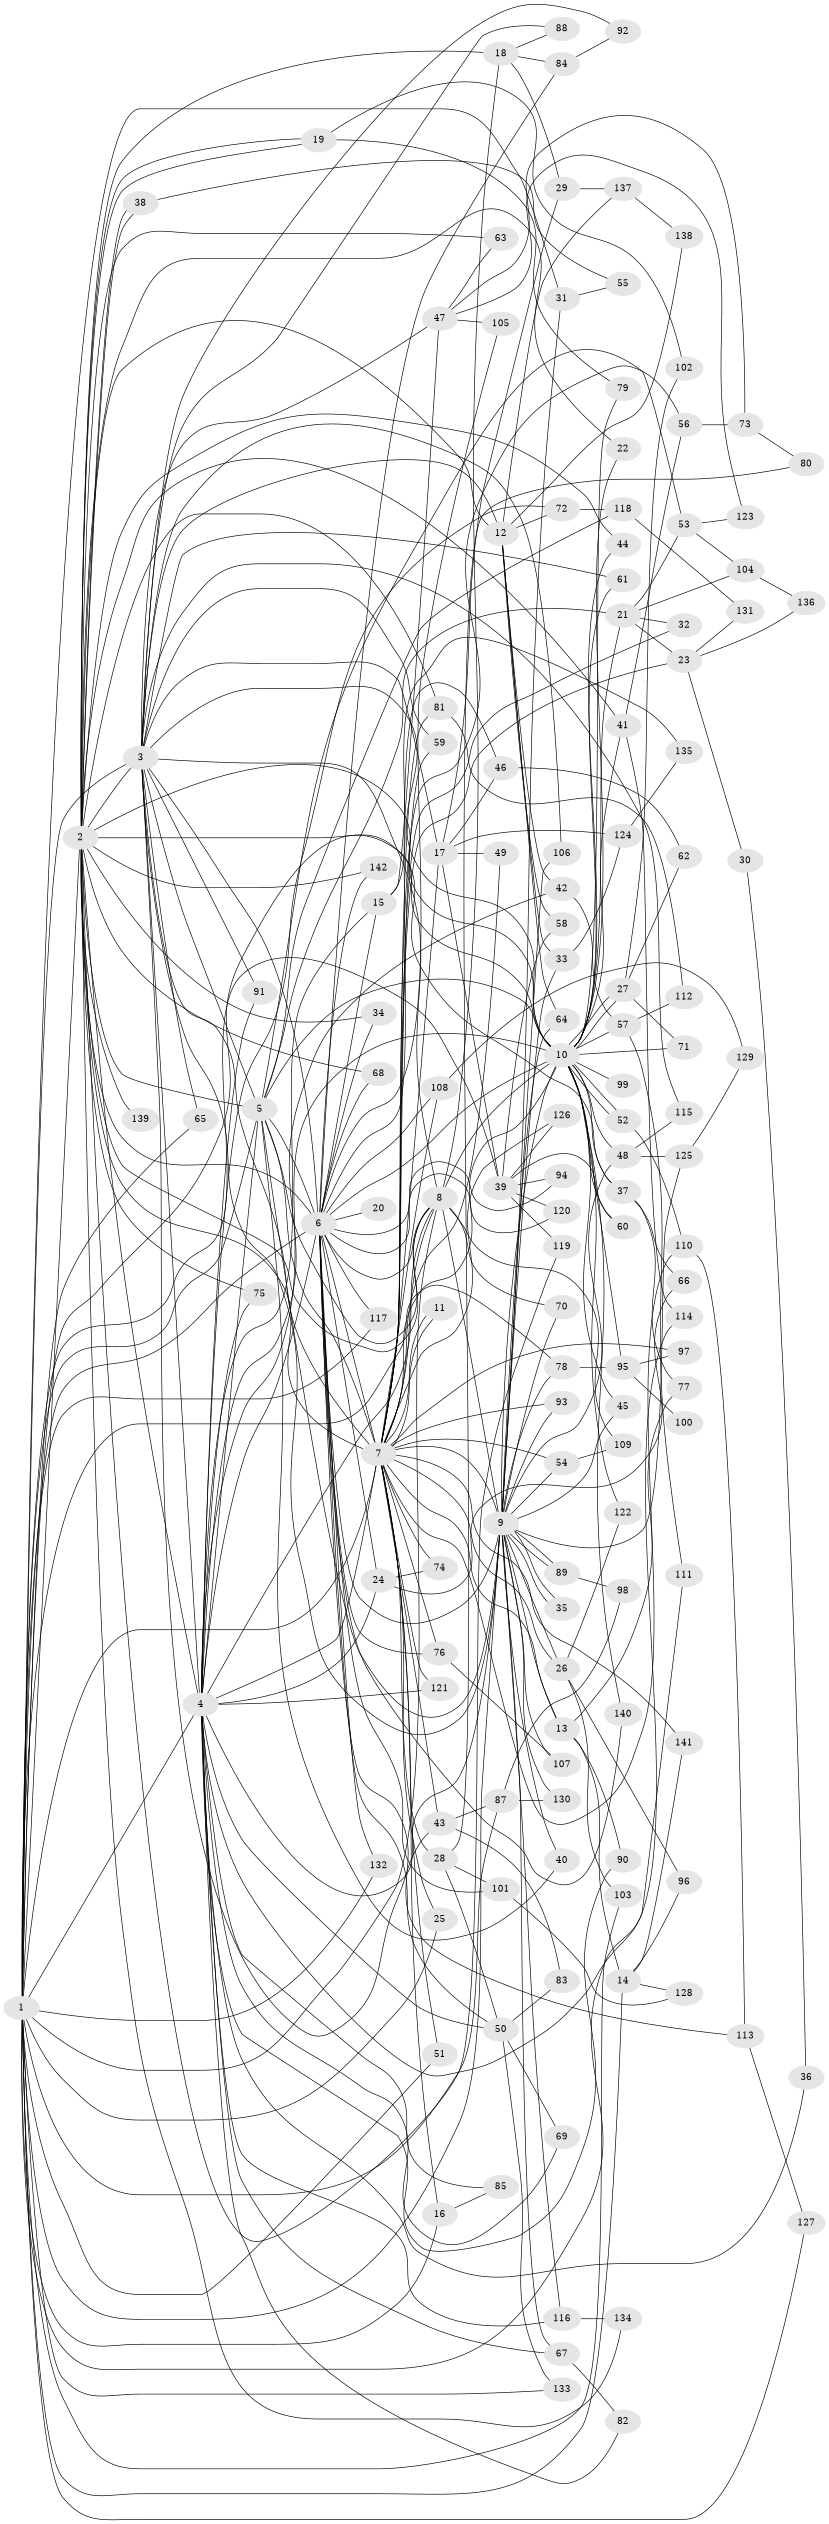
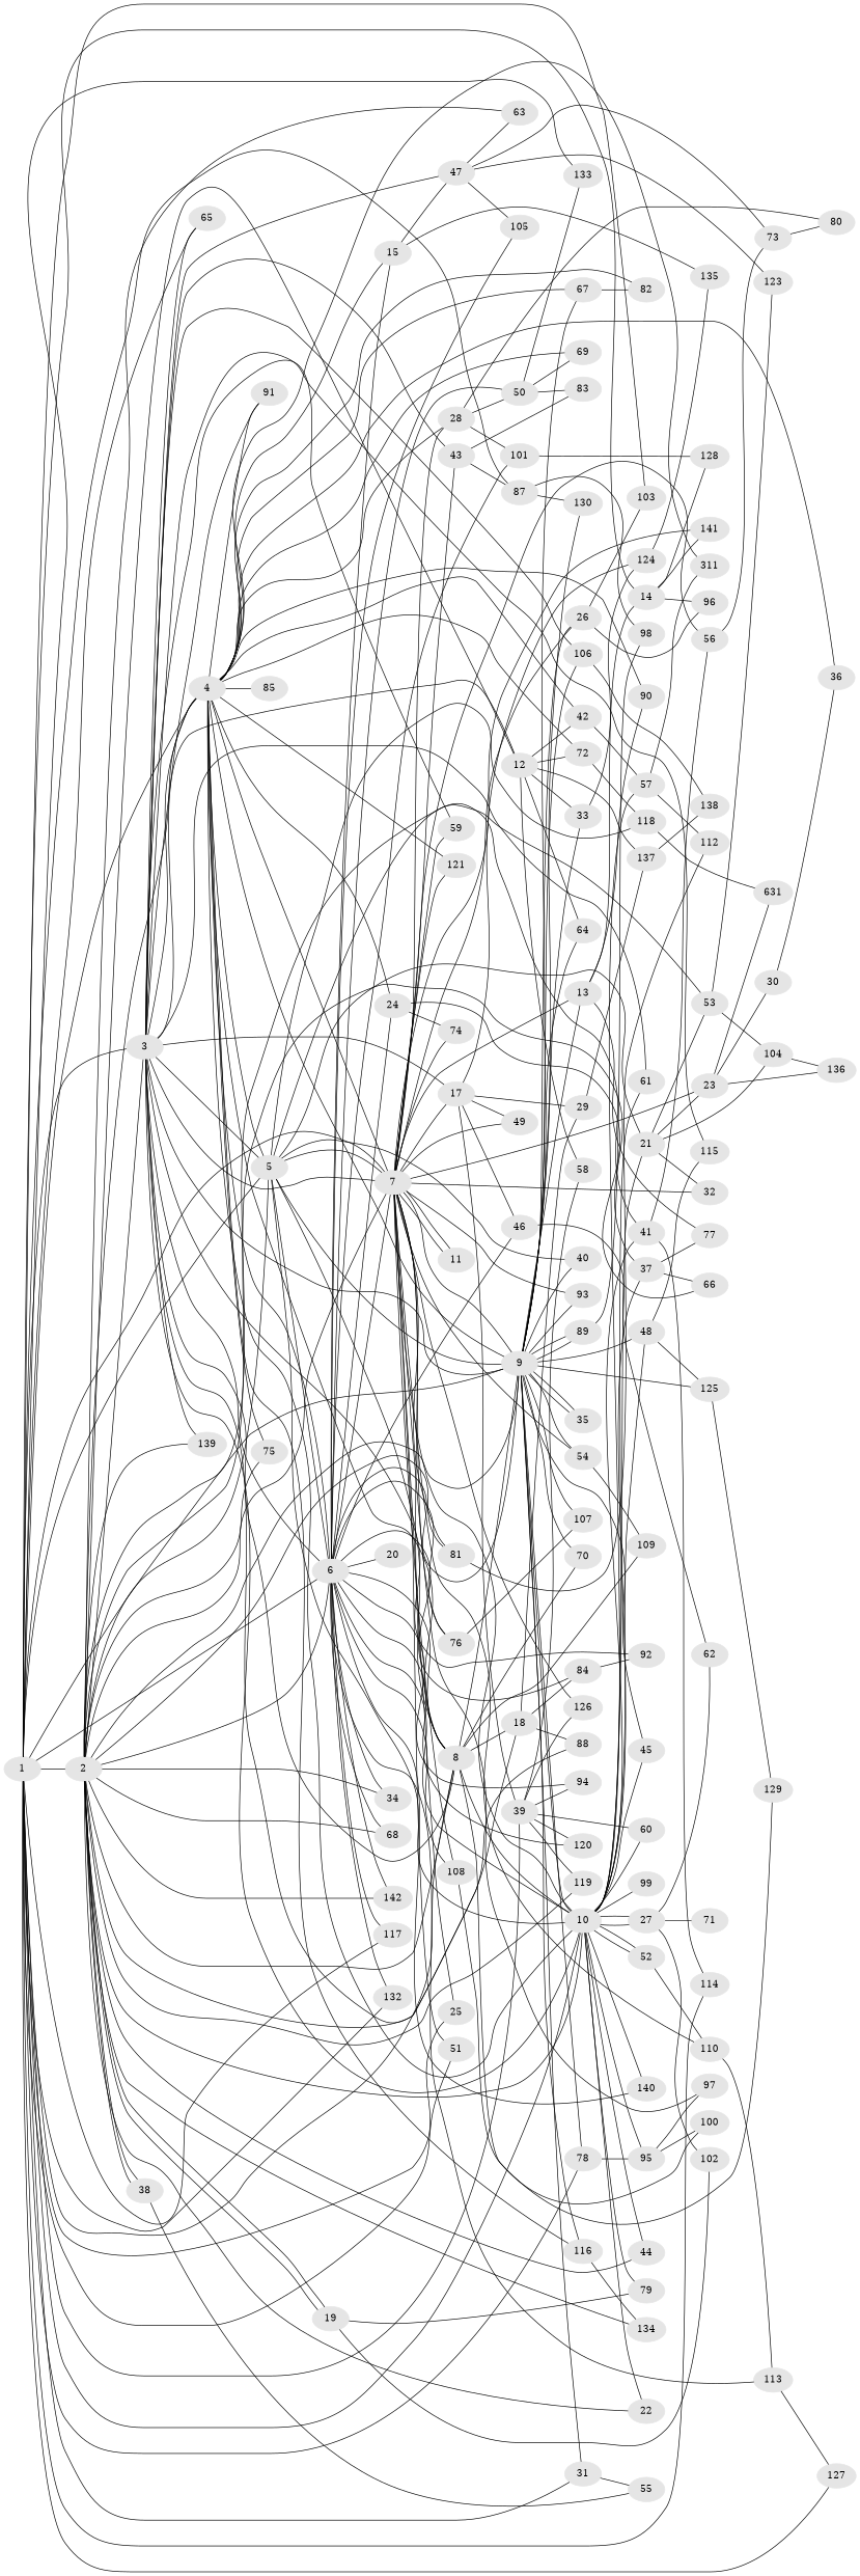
  graph {
    rankdir=LR
    node [color=gray90 style=filled]
    1
    2
    3
    4
    5
    6
    7
    8
    9
    10
    14
-   16
    25
    31
    39
    51
    65
    78
    87
    103
    114
    117
    127
    132
    133
    12
    18
    19
    22
    34
    37
    38
    41
    44
    63
    68
    75
    81
    119
    134
    139
    142
    17
    43
    47
    59
    61
    88
    91
    92
    106
    115
    15
    24
    28
    36
    42
    67
    69
    72
    82
    85
    90
-   111
+   111 [label=311]
    116
    121
    21
    40
    53
    118
    20
    46
    50
    76
    84
    94
    101
    105
    108
    113
    120
    140
    11
    13
    23
    26
    32
    49
    54
    56
    74
    93
    97
    110
    126
    141
    70
    100
    109
    33
    35
    45
    48
    64
    89
    107
    125
    130
    99
    27
    52
    57
    60
    71
    79
    95
-   122
    96
    128
    55
    58
    98
    137
    138
    29
    102
    77
    66
    112
    124
    83
    73
    123
    135
    80
    104
-   131
+   131 [label=631]
    62
    129
    30
    136
    1 -- 2
    1 -- 3
    1 -- 4
    1 -- 5
    1 -- 6
    1 -- 7
    1 -- 8
    1 -- 9
    1 -- 10
    1 -- 14
-   1 -- 16
    1 -- 25
    1 -- 31
    1 -- 39
    1 -- 51
    1 -- 65
    1 -- 78
    1 -- 87
    1 -- 103
    1 -- 114
    1 -- 117
    1 -- 127
    1 -- 132
    1 -- 133
    2 -- 3
    2 -- 4
    2 -- 5
    2 -- 6
    2 -- 7
    2 -- 8
+   2 -- 9
    2 -- 10
    2 -- 12
    2 -- 18
    2 -- 19
    2 -- 19
    2 -- 22
    2 -- 34
    2 -- 37
    2 -- 38
    2 -- 38
    2 -- 41
    2 -- 44
    2 -- 63
    2 -- 68
    2 -- 75
    2 -- 81
    2 -- 119
    2 -- 134
    2 -- 139
    2 -- 142
    3 -- 4
    3 -- 5
    3 -- 6
    3 -- 7
    3 -- 8
    3 -- 9
    3 -- 10
    3 -- 65
    3 -- 12
+   3 -- 139
    3 -- 17
    3 -- 43
    3 -- 47
    3 -- 59
    3 -- 61
    3 -- 88
    3 -- 91
    3 -- 92
    3 -- 106
    3 -- 115
    4 -- 5
    4 -- 6
    4 -- 7
    4 -- 8
    4 -- 9
    4 -- 10
    4 -- 75
    4 -- 91
    4 -- 15
    4 -- 24
-   4 -- 50
+   4 -- 28
    4 -- 36
    4 -- 42
    4 -- 67
    4 -- 69
    4 -- 72
    4 -- 82
    4 -- 85
    4 -- 90
    4 -- 111
    4 -- 116
    4 -- 121
    5 -- 6
    5 -- 7
    5 -- 8
    5 -- 9
    5 -- 10
    5 -- 21
    5 -- 40
    5 -- 53
    5 -- 118
    6 -- 7
    6 -- 8
    6 -- 9
    6 -- 10
    6 -- 117
    6 -- 132
    6 -- 34
    6 -- 68
    6 -- 142
    6 -- 15
    6 -- 24
    6 -- 20
    6 -- 46
    6 -- 50
    6 -- 76
    6 -- 84
    6 -- 94
    6 -- 101
    6 -- 105
    6 -- 108
    6 -- 113
    6 -- 120
    6 -- 140
    7 -- 8
    7 -- 9
    7 -- 10
-   7 -- 16
    7 -- 25
    7 -- 51
    7 -- 81
    7 -- 17
    7 -- 43
    7 -- 59
    7 -- 28
    7 -- 121
    7 -- 76
    7 -- 108
    7 -- 11
    7 -- 11
    7 -- 13
    7 -- 23
    7 -- 26
    7 -- 32
    7 -- 49
    7 -- 54
    7 -- 56
    7 -- 74
    7 -- 93
    7 -- 97
    7 -- 110
    7 -- 126
    7 -- 141
    8 -- 9
    8 -- 10
    8 -- 18
    8 -- 70
+   8 -- 100
    8 -- 109
    9 -- 10
    9 -- 31
    9 -- 78
    9 -- 106
    9 -- 67
    9 -- 116
    9 -- 40
    9 -- 13
    9 -- 26
    9 -- 54
    9 -- 93
    9 -- 70
    9 -- 33
    9 -- 35
    9 -- 35
    9 -- 45
    9 -- 48
    9 -- 64
    9 -- 89
    9 -- 89
    9 -- 107
    9 -- 125
    9 -- 130
    10 -- 22
    10 -- 37
    10 -- 41
    10 -- 44
    10 -- 61
    10 -- 21
    10 -- 140
    10 -- 45
    10 -- 48
    10 -- 99
    10 -- 27
    10 -- 27
    10 -- 52
    10 -- 52
    10 -- 57
    10 -- 60
-   10 -- 71
    10 -- 79
    10 -- 95
-   10 -- 122
    14 -- 141
    14 -- 96
    14 -- 128
-   16 -- 85
    31 -- 55
    39 -- 119
    39 -- 94
    39 -- 120
    39 -- 126
    39 -- 60
    39 -- 58
    78 -- 95
    87 -- 130
    87 -- 98
    12 -- 42
    12 -- 72
    12 -- 33
    12 -- 64
    12 -- 58
    12 -- 137
-   12 -- 138
+   106 -- 138
    18 -- 88
    18 -- 84
    18 -- 29
    19 -- 79
    19 -- 102
    37 -- 77
    37 -- 66
    38 -- 55
    41 -- 114
    41 -- 56
    81 -- 112
    17 -- 39
    17 -- 46
    17 -- 49
    17 -- 29
    17 -- 124
    43 -- 87
    43 -- 83
    47 -- 63
    47 -- 105
    47 -- 73
    47 -- 123
    15 -- 47
    15 -- 135
    24 -- 74
    24 -- 66
    28 -- 50
    28 -- 101
    28 -- 80
    42 -- 57
    67 -- 82
    72 -- 118
    116 -- 134
    21 -- 53
    21 -- 23
    21 -- 32
    21 -- 104
    53 -- 123
    53 -- 104
    118 -- 131
    46 -- 62
    50 -- 133
    50 -- 69
    50 -- 83
    76 -- 107
    84 -- 92
    101 -- 128
    108 -- 129
    113 -- 127
    13 -- 14
    13 -- 90
    13 -- 77
    23 -- 131
    23 -- 30
    23 -- 136
    26 -- 103
-   26 -- 122
    26 -- 96
    54 -- 109
    56 -- 73
    110 -- 113
    33 -- 124
    48 -- 115
    48 -- 125
    89 -- 98
    125 -- 129
    27 -- 71
    27 -- 102
    27 -- 62
    52 -- 110
    57 -- 111
    57 -- 112
    95 -- 97
    95 -- 100
    137 -- 138
    29 -- 137
    124 -- 135
    73 -- 80
    104 -- 136
    30 -- 36
  }
